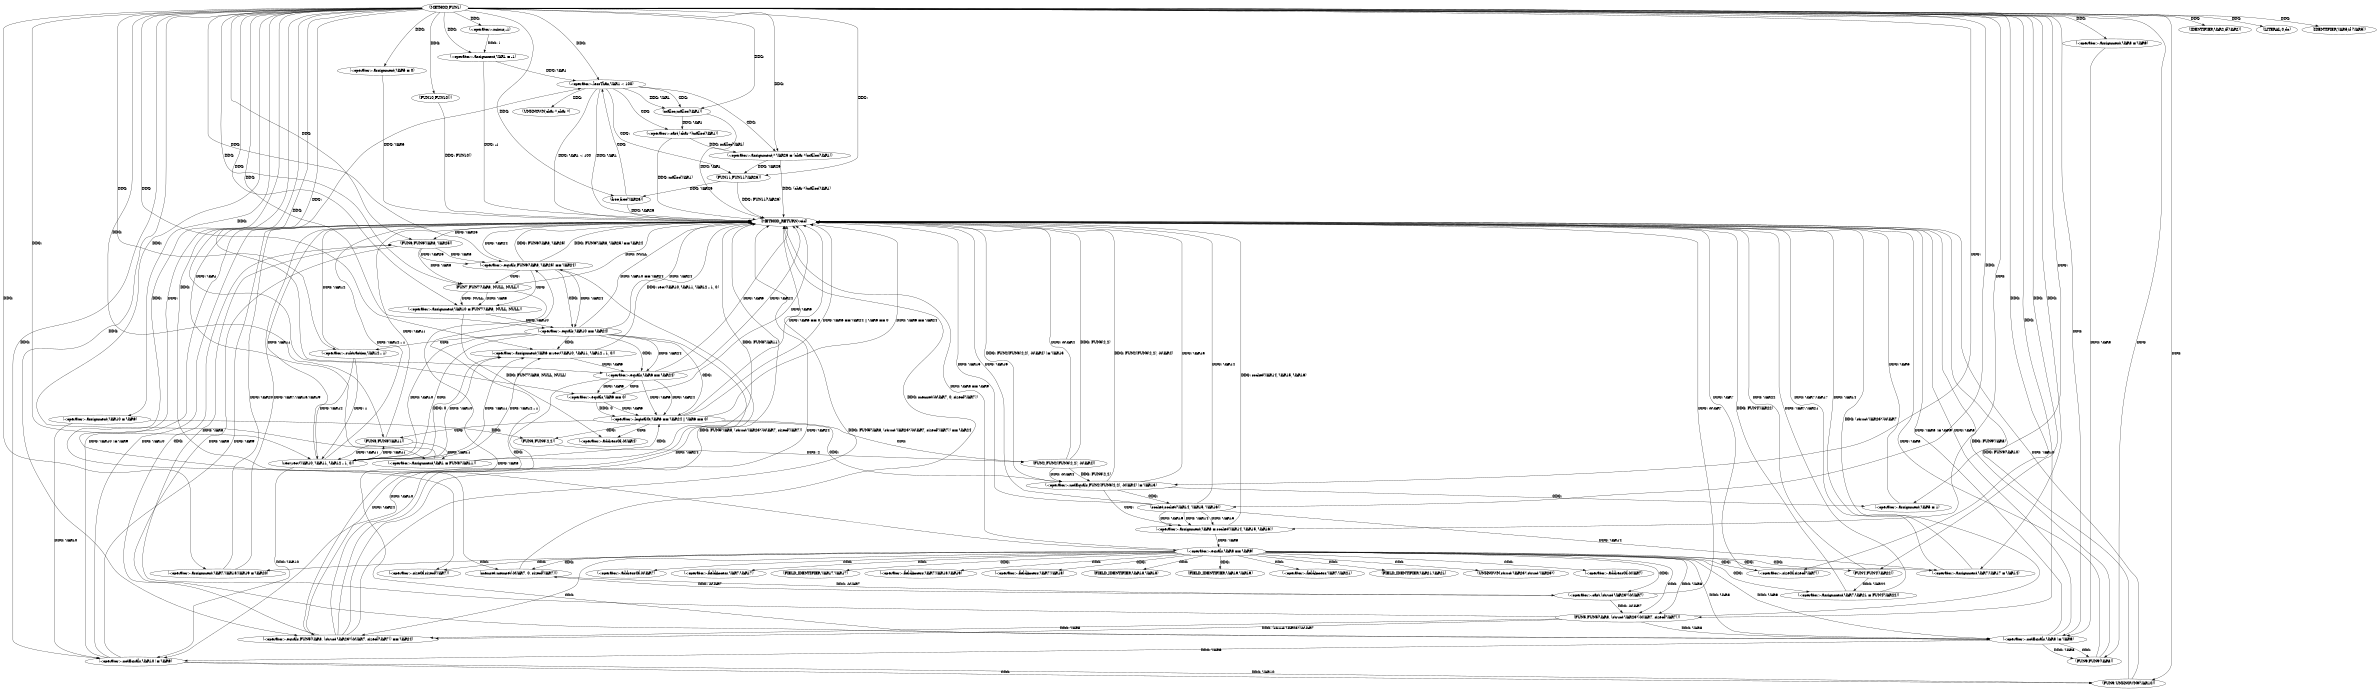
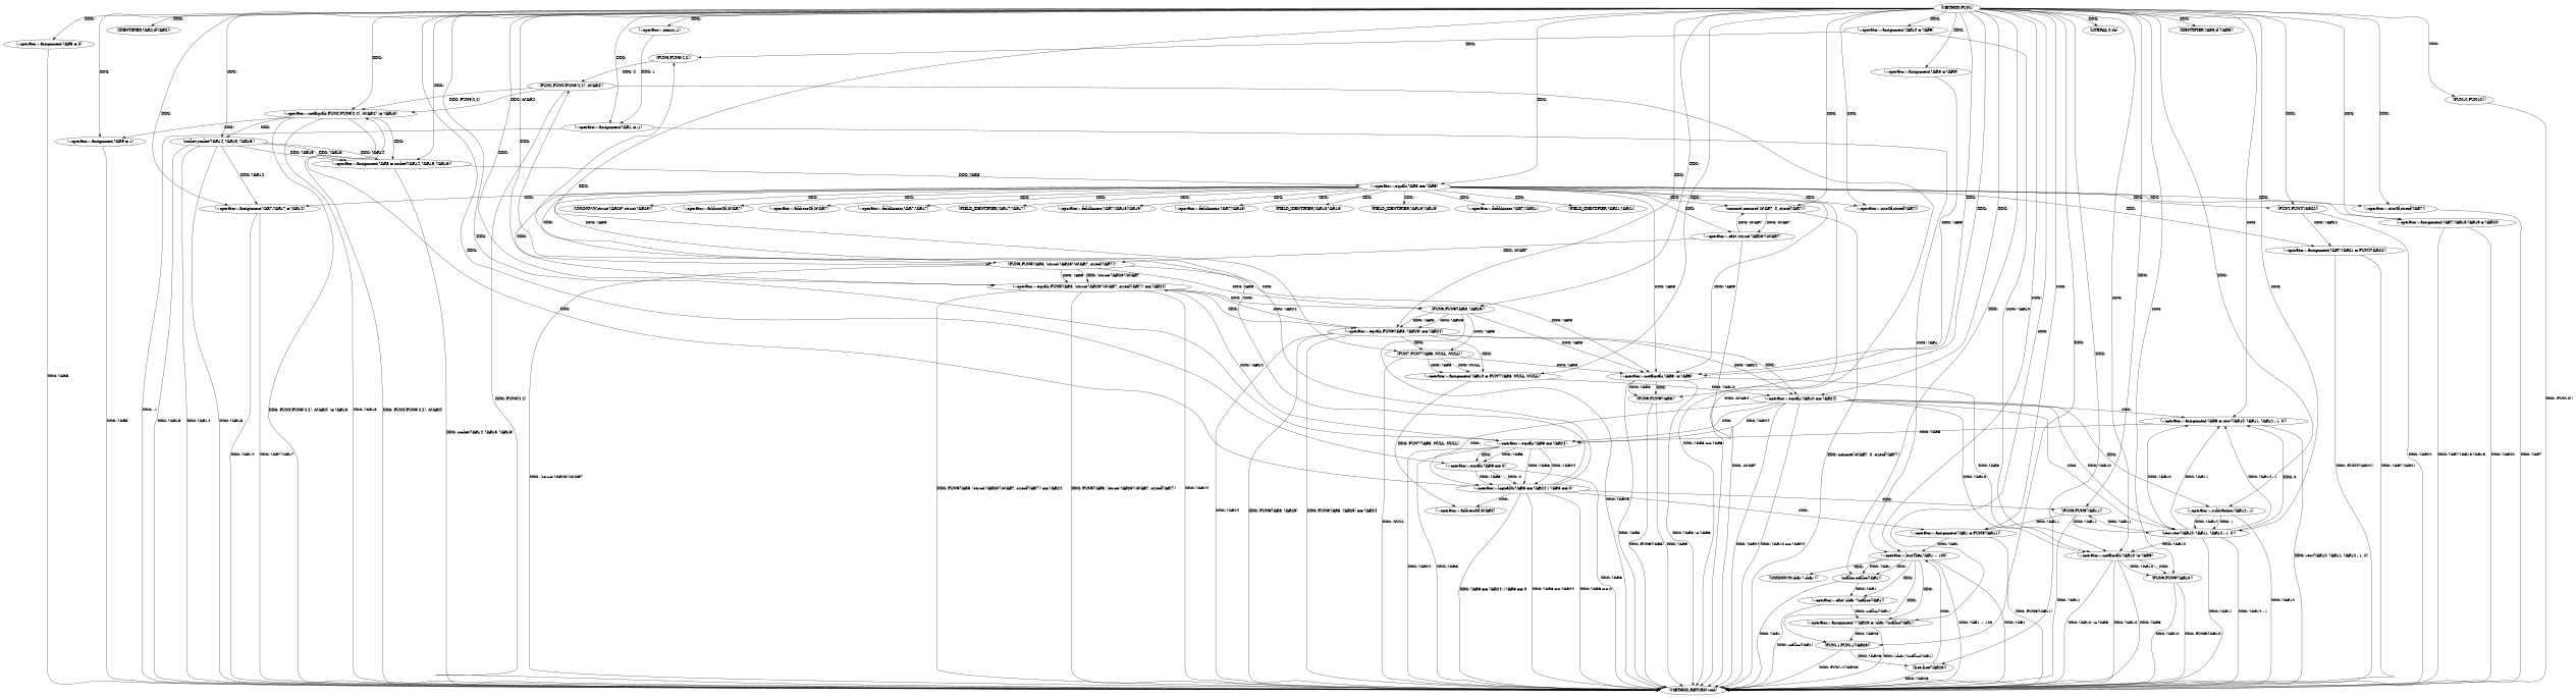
  digraph {
    n1 [label="(METHOD,FUN1)"]
    n2 [label="(<operator>.assignment,VAR1 = -1)"]
    n3 [label="(<operator>.minus,-1)"]
    n4 [label="(IDENTIFIER,VAR2,if(VAR2))"]
    n5 [label="(<operator>.assignment,VAR5 = 0)"]
    n6 [label="(<operator>.assignment,VAR8 = VAR9)"]
    n7 [label="(<operator>.assignment,VAR10 = VAR9)"]
    n8 [label="(<operator>.notEquals,FUN2(FUN3(2,2), &VAR4) != VAR13)"]
    n9 [label="(<operator>.assignment,VAR5 = 1)"]
    n10 [label="(<operator>.assignment,VAR8 = socket(VAR14, VAR15, VAR16))"]
    n11 [label="(socket,socket(VAR14, VAR15, VAR16))"]
    n12 [label="(<operator>.equals,VAR8 == VAR9)"]
    n13 [label="(memset,memset(&VAR7, 0, sizeof(VAR7)))"]
    n14 [label="(<operator>.sizeOf,sizeof(VAR7))"]
    n15 [label="(<operator>.assignment,VAR7.VAR17 = VAR14)"]
    n16 [label="(<operator>.assignment,VAR7.VAR18.VAR19 = VAR20)"]
    n17 [label="(FUN4,FUN4(VAR22))"]
    n18 [label="(<operator>.equals,FUN5(VAR8, (struct VAR23*)&VAR7, sizeof(VAR7)) == VAR24)"]
    n19 [label="(FUN5,FUN5(VAR8, (struct VAR23*)&VAR7, sizeof(VAR7)))"]
    n20 [label="(<operator>.sizeOf,sizeof(VAR7))"]
    n21 [label="(<operator>.equals,FUN6(VAR8, VAR25) == VAR24)"]
    n22 [label="(FUN6,FUN6(VAR8, VAR25))"]
    n23 [label="(<operator>.assignment,VAR10 = FUN7(VAR8, NULL, NULL))"]
    n24 [label="(FUN7,FUN7(VAR8, NULL, NULL))"]
    n25 [label="(<operator>.equals,VAR10 == VAR24)"]
    n26 [label="(<operator>.assignment,VAR6 = recv(VAR10, VAR11, VAR12 - 1, 0))"]
    n27 [label="(recv,recv(VAR10, VAR11, VAR12 - 1, 0))"]
    n28 [label="(<operator>.subtraction,VAR12 - 1)"]
    n29 [label="(<operator>.equals,VAR6 == VAR24)"]
    n30 [label="(<operator>.equals,VAR6 == 0)"]
    n31 [label="(<operator>.assignment,VAR1 = FUN8(VAR11))"]
    n32 [label="(FUN8,FUN8(VAR11))"]
    n33 [label="(LITERAL,0,do)"]
    n34 [label="(<operator>.notEquals,VAR8 != VAR9)"]
    n35 [label="(FUN9,FUN9(VAR8))"]
    n36 [label="(<operator>.notEquals,VAR10 != VAR9)"]
-   n37 [label="(FUN9,UNKNOWN9(VAR10))"]
+   n37 [label="(FUN9,FUN9(VAR10))"]
    n38 [label="(IDENTIFIER,VAR5,if (VAR5))"]
    n39 [label="(FUN10,FUN10())"]
    n40 [label="(<operator>.lessThan,VAR1 < 100)"]
    n41 [label="(<operator>.assignment,* VAR26 = (char *)malloc(VAR1))"]
    n42 [label="(malloc,malloc(VAR1))"]
    n43 [label="(FUN11,FUN11(VAR26))"]
    n44 [label="(free,free(VAR26))"]
    n45 [label="(METHOD_RETURN,void)"]
    n46 [label="(FUN3,FUN3(2,2))"]
    n47 [label="(FUN2,FUN2(FUN3(2,2), &VAR4))"]
    n48 [label="(<operator>.assignment,VAR7.VAR21 = FUN4(VAR22))"]
    n49 [label="(<operator>.cast,(struct VAR23*)&VAR7)"]
    n50 [label="(<operator>.addressOf,&VAR7)"]
    n51 [label="(<operator>.fieldAccess,VAR7.VAR17)"]
    n52 [label="(FIELD_IDENTIFIER,VAR17,VAR17)"]
    n53 [label="(<operator>.fieldAccess,VAR7.VAR18.VAR19)"]
    n54 [label="(<operator>.fieldAccess,VAR7.VAR18)"]
    n55 [label="(FIELD_IDENTIFIER,VAR18,VAR18)"]
    n56 [label="(FIELD_IDENTIFIER,VAR19,VAR19)"]
    n57 [label="(<operator>.fieldAccess,VAR7.VAR21)"]
    n58 [label="(FIELD_IDENTIFIER,VAR21,VAR21)"]
    n59 [label="(UNKNOWN,struct VAR23*,struct VAR23*)"]
    n60 [label="(<operator>.addressOf,&VAR7)"]
    n61 [label="(<operator>.addressOf,&VAR4)"]
    n62 [label="(<operator>.logicalOr,VAR6 == VAR24 || VAR6 == 0)"]
    n63 [label="(<operator>.cast,(char *)malloc(VAR1))"]
    n64 [label="(UNKNOWN,char *,char *)"]
    n1 -> n2 [label="DDG: "]
    n1 -> n3 [label="DDG: "]
    n1 -> n4 [label="DDG: "]
    n1 -> n5 [label="DDG: "]
    n1 -> n6 [label="DDG: "]
    n1 -> n7 [label="DDG: "]
    n1 -> n8 [label="DDG: "]
    n1 -> n9 [label="DDG: "]
    n1 -> n10 [label="DDG: "]
    n1 -> n11 [label="DDG: "]
    n1 -> n12 [label="DDG: "]
    n1 -> n13 [label="DDG: "]
    n1 -> n14 [label="DDG: "]
    n1 -> n15 [label="DDG: "]
    n1 -> n16 [label="DDG: "]
    n1 -> n17 [label="DDG: "]
    n1 -> n18 [label="DDG: "]
    n1 -> n19 [label="DDG: "]
    n1 -> n20 [label="DDG: "]
    n1 -> n21 [label="DDG: "]
    n1 -> n22 [label="DDG: "]
    n1 -> n23 [label="DDG: "]
    n1 -> n24 [label="DDG: "]
    n1 -> n25 [label="DDG: "]
    n1 -> n26 [label="DDG: "]
    n1 -> n27 [label="DDG: "]
    n1 -> n28 [label="DDG: "]
    n1 -> n29 [label="DDG: "]
    n1 -> n30 [label="DDG: "]
    n1 -> n31 [label="DDG: "]
    n1 -> n32 [label="DDG: "]
    n1 -> n33 [label="DDG: "]
    n1 -> n34 [label="DDG: "]
    n1 -> n35 [label="DDG: "]
    n1 -> n36 [label="DDG: "]
    n1 -> n37 [label="DDG: "]
    n1 -> n38 [label="DDG: "]
    n1 -> n39 [label="DDG: "]
    n1 -> n40 [label="DDG: "]
    n1 -> n41 [label="DDG: "]
    n1 -> n42 [label="DDG: "]
    n1 -> n43 [label="DDG: "]
    n1 -> n44 [label="DDG: "]
    n2 -> n40 [label="DDG: VAR1"]
    n2 -> n45 [label="DDG: -1"]
    n3 -> n2 [label="DDG: 1"]
    n5 -> n45 [label="DDG: VAR5"]
    n6 -> n34 [label="DDG: VAR8"]
    n7 -> n36 [label="DDG: VAR10"]
    n7 -> n46 [label="DDG: "]
    n8 -> n9 [label="CDG: "]
    n8 -> n10 [label="CDG: "]
    n8 -> n11 [label="CDG: "]
    n8 -> n45 [label="DDG: FUN2(FUN3(2,2), &VAR4) != VAR13"]
    n8 -> n45 [label="DDG: VAR13"]
    n8 -> n45 [label="DDG: FUN2(FUN3(2,2), &VAR4)"]
    n9 -> n45 [label="DDG: VAR5"]
    n10 -> n12 [label="DDG: VAR8"]
    n10 -> n45 [label="DDG: socket(VAR14, VAR15, VAR16)"]
    n11 -> n10 [label="DDG: VAR14"]
    n11 -> n10 [label="DDG: VAR15"]
    n11 -> n10 [label="DDG: VAR16"]
    n11 -> n15 [label="DDG: VAR14"]
    n11 -> n45 [label="DDG: VAR16"]
    n11 -> n45 [label="DDG: VAR14"]
    n11 -> n45 [label="DDG: VAR15"]
    n12 -> n13 [label="CDG: "]
    n12 -> n14 [label="CDG: "]
    n12 -> n15 [label="CDG: "]
    n12 -> n16 [label="CDG: "]
    n12 -> n17 [label="CDG: "]
    n12 -> n18 [label="CDG: "]
    n12 -> n19 [label="DDG: VAR8"]
    n12 -> n19 [label="CDG: "]
    n12 -> n20 [label="CDG: "]
    n12 -> n34 [label="DDG: VAR8"]
    n12 -> n34 [label="DDG: VAR9"]
    n12 -> n45 [label="DDG: VAR8 == VAR9"]
    n12 -> n48 [label="CDG: "]
    n12 -> n49 [label="CDG: "]
    n12 -> n50 [label="CDG: "]
    n12 -> n51 [label="CDG: "]
    n12 -> n52 [label="CDG: "]
    n12 -> n53 [label="CDG: "]
    n12 -> n54 [label="CDG: "]
    n12 -> n55 [label="CDG: "]
    n12 -> n56 [label="CDG: "]
    n12 -> n57 [label="CDG: "]
    n12 -> n58 [label="CDG: "]
    n12 -> n59 [label="CDG: "]
    n12 -> n60 [label="CDG: "]
    n13 -> n45 [label="DDG: memset(&VAR7, 0, sizeof(VAR7))"]
    n13 -> n49 [label="DDG: &VAR7"]
    n15 -> n45 [label="DDG: VAR7.VAR17"]
    n15 -> n45 [label="DDG: VAR14"]
    n16 -> n45 [label="DDG: VAR20"]
    n16 -> n45 [label="DDG: VAR7.VAR18.VAR19"]
    n17 -> n45 [label="DDG: VAR22"]
    n17 -> n48 [label="DDG: VAR22"]
    n18 -> n21 [label="DDG: VAR24"]
    n18 -> n21 [label="CDG: "]
    n18 -> n22 [label="CDG: "]
    n18 -> n45 [label="DDG: FUN5(VAR8, (struct VAR23*)&VAR7, sizeof(VAR7))"]
    n18 -> n45 [label="DDG: VAR24"]
    n18 -> n45 [label="DDG: FUN5(VAR8, (struct VAR23*)&VAR7, sizeof(VAR7)) == VAR24"]
    n19 -> n18 [label="DDG: VAR8"]
    n19 -> n18 [label="DDG: (struct VAR23*)&VAR7"]
    n19 -> n22 [label="DDG: VAR8"]
    n19 -> n34 [label="DDG: VAR8"]
    n19 -> n45 [label="DDG: (struct VAR23*)&VAR7"]
    n20 -> n45 [label="DDG: VAR7"]
    n21 -> n23 [label="CDG: "]
    n21 -> n24 [label="CDG: "]
    n21 -> n25 [label="DDG: VAR24"]
    n21 -> n25 [label="CDG: "]
    n21 -> n45 [label="DDG: VAR24"]
    n21 -> n45 [label="DDG: FUN6(VAR8, VAR25)"]
    n21 -> n45 [label="DDG: FUN6(VAR8, VAR25) == VAR24"]
    n22 -> n21 [label="DDG: VAR8"]
    n22 -> n21 [label="DDG: VAR25"]
    n22 -> n24 [label="DDG: VAR8"]
    n22 -> n34 [label="DDG: VAR8"]
-   n45 -> n22 [label="DDG: VAR25"]
+   n22 -> n45 [label="DDG: VAR25"]
    n23 -> n25 [label="DDG: VAR10"]
    n23 -> n61 [label="DDG: FUN7(VAR8, NULL, NULL)"]
    n24 -> n23 [label="DDG: VAR8"]
    n24 -> n23 [label="DDG: NULL"]
    n24 -> n34 [label="DDG: VAR8"]
    n24 -> n45 [label="DDG: NULL"]
    n25 -> n26 [label="CDG: "]
    n25 -> n27 [label="DDG: VAR10"]
    n25 -> n27 [label="CDG: "]
    n25 -> n28 [label="CDG: "]
    n25 -> n29 [label="DDG: VAR24"]
    n25 -> n29 [label="CDG: "]
    n25 -> n36 [label="DDG: VAR10"]
    n25 -> n45 [label="DDG: VAR24"]
    n25 -> n45 [label="DDG: VAR10 == VAR24"]
    n25 -> n62 [label="CDG: "]
    n26 -> n29 [label="DDG: VAR6"]
    n26 -> n45 [label="DDG: recv(VAR10, VAR11, VAR12 - 1, 0)"]
    n27 -> n26 [label="DDG: VAR10"]
    n27 -> n26 [label="DDG: VAR11"]
    n27 -> n26 [label="DDG: VAR12 - 1"]
    n27 -> n26 [label="DDG: 0"]
    n27 -> n32 [label="DDG: VAR11"]
    n27 -> n36 [label="DDG: VAR10"]
    n27 -> n45 [label="DDG: VAR11"]
    n27 -> n45 [label="DDG: VAR12 - 1"]
    n28 -> n27 [label="DDG: VAR12"]
    n28 -> n27 [label="DDG: 1"]
    n28 -> n45 [label="DDG: VAR12"]
    n29 -> n18 [label="DDG: VAR24"]
    n29 -> n30 [label="DDG: VAR6"]
    n29 -> n30 [label="CDG: "]
    n29 -> n45 [label="DDG: VAR24"]
    n29 -> n45 [label="DDG: VAR6"]
    n29 -> n62 [label="DDG: VAR6"]
    n29 -> n62 [label="DDG: VAR24"]
    n30 -> n45 [label="DDG: VAR6"]
    n30 -> n62 [label="DDG: VAR6"]
    n30 -> n62 [label="DDG: 0"]
    n31 -> n40 [label="DDG: VAR1"]
    n31 -> n45 [label="DDG: FUN8(VAR11)"]
    n32 -> n27 [label="DDG: VAR11"]
    n32 -> n31 [label="DDG: VAR11"]
    n32 -> n45 [label="DDG: VAR11"]
    n34 -> n35 [label="DDG: VAR8"]
    n34 -> n35 [label="CDG: "]
    n34 -> n36 [label="DDG: VAR9"]
    n34 -> n45 [label="DDG: VAR8 != VAR9"]
    n34 -> n45 [label="DDG: VAR8"]
    n35 -> n45 [label="DDG: VAR8"]
    n35 -> n45 [label="DDG: FUN9(VAR8)"]
    n36 -> n37 [label="DDG: VAR10"]
    n36 -> n37 [label="CDG: "]
    n36 -> n45 [label="DDG: VAR10 != VAR9"]
    n36 -> n45 [label="DDG: VAR10"]
    n36 -> n45 [label="DDG: VAR9"]
    n37 -> n45 [label="DDG: FUN9(VAR10)"]
    n37 -> n45 [label="DDG: VAR10"]
    n39 -> n45 [label="DDG: FUN10()"]
    n40 -> n41 [label="CDG: "]
    n40 -> n42 [label="DDG: VAR1"]
    n40 -> n42 [label="CDG: "]
    n40 -> n43 [label="CDG: "]
    n40 -> n45 [label="DDG: VAR1 < 100"]
    n40 -> n45 [label="DDG: VAR1"]
    n40 -> n63 [label="CDG: "]
    n40 -> n64 [label="CDG: "]
    n41 -> n43 [label="DDG: VAR26"]
    n41 -> n45 [label="DDG: (char *)malloc(VAR1)"]
    n42 -> n45 [label="DDG: VAR1"]
    n42 -> n63 [label="DDG: VAR1"]
    n43 -> n44 [label="DDG: VAR26"]
    n43 -> n45 [label="DDG: FUN11(VAR26)"]
    n44 -> n40 [label="CDG: "]
    n44 -> n45 [label="DDG: VAR26"]
    n46 -> n47 [label="DDG: 2"]
    n47 -> n8 [label="DDG: FUN3(2,2)"]
    n47 -> n8 [label="DDG: &VAR4"]
    n47 -> n45 [label="DDG: FUN3(2,2)"]
    n47 -> n45 [label="DDG: &VAR4"]
    n48 -> n45 [label="DDG: FUN4(VAR22)"]
    n48 -> n45 [label="DDG: VAR7.VAR21"]
    n49 -> n13 [label="DDG: &VAR7"]
    n49 -> n19 [label="DDG: &VAR7"]
    n49 -> n45 [label="DDG: &VAR7"]
    n62 -> n8 [label="CDG: "]
-   n31 -> n62 [label="CDG: "]
+   n62 -> n31 [label="CDG: "]
    n62 -> n32 [label="CDG: "]
    n62 -> n45 [label="DDG: VAR6 == VAR24"]
    n62 -> n45 [label="DDG: VAR6 == 0"]
    n62 -> n45 [label="DDG: VAR6 == VAR24 || VAR6 == 0"]
    n62 -> n46 [label="CDG: "]
    n62 -> n47 [label="CDG: "]
    n62 -> n61 [label="CDG: "]
    n63 -> n41 [label="DDG: malloc(VAR1)"]
    n63 -> n45 [label="DDG: malloc(VAR1)"]
  }
